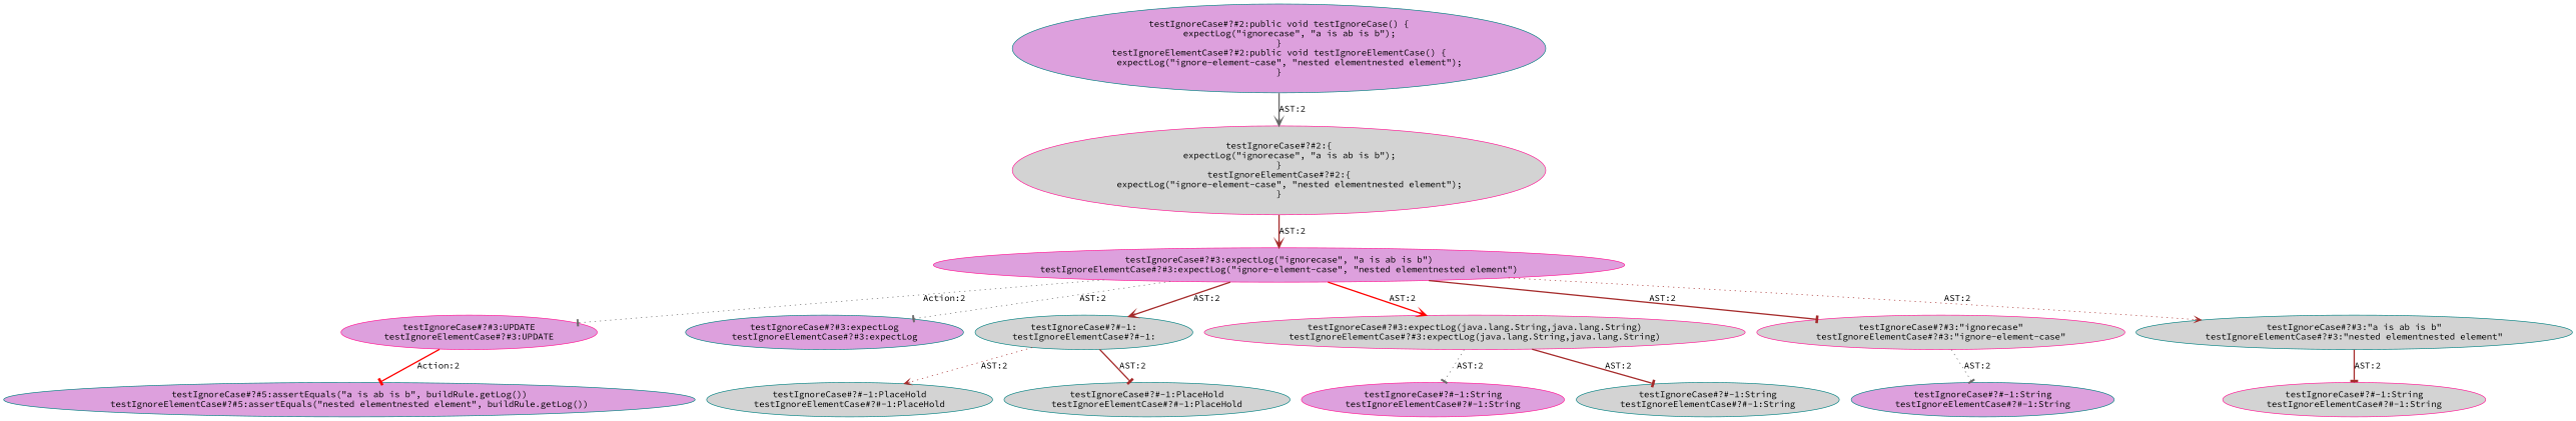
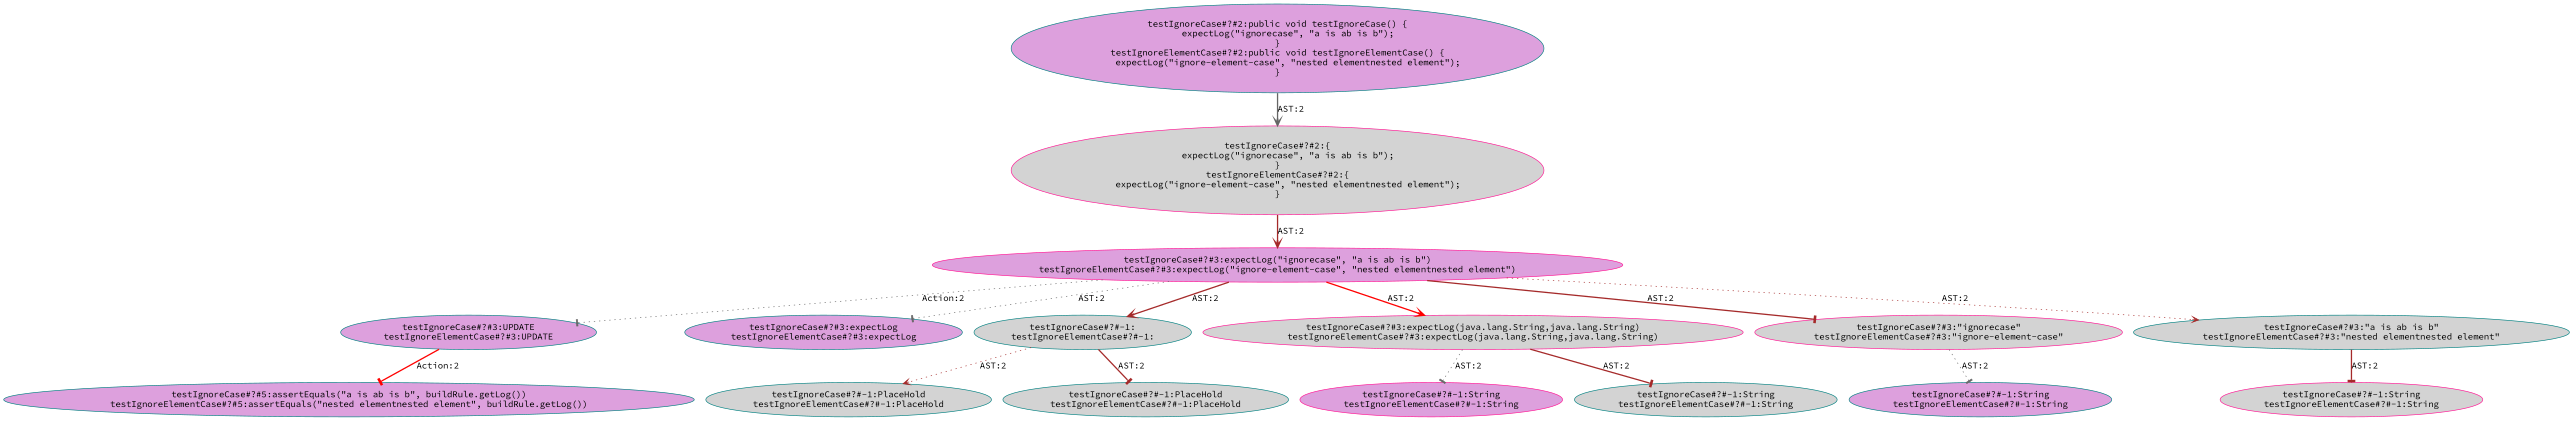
  digraph {
    fontname="Source Code Pro"
    node [shape=ellipse style=filled fillcolor=lightgrey color=teal fontname="Source Code Pro"]
    edge [color=brown style=bold arrowhead=tee fontname="Source Code Pro"]
-   n1 [label="testIgnoreCase#?#3:UPDATE\ntestIgnoreElementCase#?#3:UPDATE" fillcolor=plum color=deeppink]
+   n1 [label="testIgnoreCase#?#3:UPDATE\ntestIgnoreElementCase#?#3:UPDATE" fillcolor=plum]
    n2 [label="testIgnoreCase#?#5:assertEquals(\"a is ab is b\", buildRule.getLog())\ntestIgnoreElementCase#?#5:assertEquals(\"nested elementnested element\", buildRule.getLog())" fillcolor=plum]
    n3 [label="testIgnoreCase#?#3:expectLog(\"ignorecase\", \"a is ab is b\")\ntestIgnoreElementCase#?#3:expectLog(\"ignore-element-case\", \"nested elementnested element\")" fillcolor=plum color=deeppink]
    n4 [label="testIgnoreCase#?#3:expectLog\ntestIgnoreElementCase#?#3:expectLog" fillcolor=plum]
    n5 [label="testIgnoreCase#?#-1:\ntestIgnoreElementCase#?#-1:"]
    n6 [label="testIgnoreCase#?#3:expectLog(java.lang.String,java.lang.String)\ntestIgnoreElementCase#?#3:expectLog(java.lang.String,java.lang.String)" color=deeppink]
    n7 [label="testIgnoreCase#?#3:\"ignorecase\"\ntestIgnoreElementCase#?#3:\"ignore-element-case\"" color=deeppink]
    n8 [label="testIgnoreCase#?#3:\"a is ab is b\"\ntestIgnoreElementCase#?#3:\"nested elementnested element\""]
    n9 [label="testIgnoreCase#?#2:\{\n    expectLog(\"ignorecase\", \"a is ab is b\");\n\}\ntestIgnoreElementCase#?#2:\{\n    expectLog(\"ignore-element-case\", \"nested elementnested element\");\n\}" color=deeppink]
    n10 [label="testIgnoreCase#?#2:public void testIgnoreCase() \{\n    expectLog(\"ignorecase\", \"a is ab is b\");\n\}\ntestIgnoreElementCase#?#2:public void testIgnoreElementCase() \{\n    expectLog(\"ignore-element-case\", \"nested elementnested element\");\n\}" fillcolor=plum]
    n11 [label="testIgnoreCase#?#-1:PlaceHold\ntestIgnoreElementCase#?#-1:PlaceHold"]
    n12 [label="testIgnoreCase#?#-1:PlaceHold\ntestIgnoreElementCase#?#-1:PlaceHold"]
    n13 [label="testIgnoreCase#?#-1:String\ntestIgnoreElementCase#?#-1:String" fillcolor=plum color=deeppink]
    n14 [label="testIgnoreCase#?#-1:String\ntestIgnoreElementCase#?#-1:String"]
    n15 [label="testIgnoreCase#?#-1:String\ntestIgnoreElementCase#?#-1:String" fillcolor=plum]
    n16 [label="testIgnoreCase#?#-1:String\ntestIgnoreElementCase#?#-1:String" color=deeppink]
    n1 -> n2 [label="Action:2" color=red]
    n3 -> n1 [label="Action:2" color=gray40 style=dotted]
    n3 -> n4 [label="AST:2" color=gray40 style=dotted]
    n3 -> n5 [label="AST:2" arrowhead=vee]
    n3 -> n6 [label="AST:2" color=red arrowhead=vee]
    n3 -> n7 [label="AST:2"]
    n3 -> n8 [label="AST:2" style=dotted arrowhead=vee]
    n5 -> n11 [label="AST:2" style=dotted arrowhead=vee]
    n5 -> n12 [label="AST:2"]
    n6 -> n13 [label="AST:2" color=gray40 style=dotted]
    n6 -> n14 [label="AST:2"]
    n7 -> n15 [label="AST:2" color=gray40 style=dotted]
    n8 -> n16 [label="AST:2"]
    n9 -> n3 [label="AST:2" arrowhead=vee]
    n10 -> n9 [label="AST:2" color=gray40 arrowhead=vee]
  }
